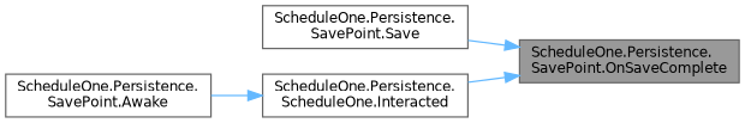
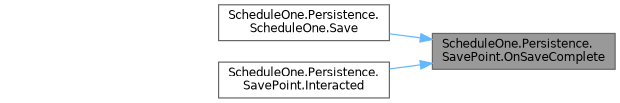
  digraph {
    rankdir=RL
    node [color=grey40 fillcolor=white fontname=Helvetica fontsize=10 shape=box style=filled]
    edge [color=steelblue1 dir=back fontname=Helvetica fontsize=10 labelfontname=Helvetica labelfontsize=10 style=solid]
    n1 [color=gray40 fillcolor=grey60 fontcolor=black height=0.2 label="ScheduleOne.Persistence.\lSavePoint.OnSaveComplete" width=0.4]
-   n2 [height=0.2 label="ScheduleOne.Persistence.\lSavePoint.Save" width=0.4]
-   n3 [height=0.2 label="ScheduleOne.Persistence.\lScheduleOne.Interacted" width=0.4]
-   n4 [height=0.2 label="ScheduleOne.Persistence.\lSavePoint.Awake" width=0.4]
+   n2 [height=0.2 label="ScheduleOne.Persistence.\lScheduleOne.Save" width=0.4]
+   n3 [height=0.2 label="ScheduleOne.Persistence.\lSavePoint.Interacted" width=0.4]
    n1 -> n2
    n1 -> n3
-   n3 -> n4
  }
